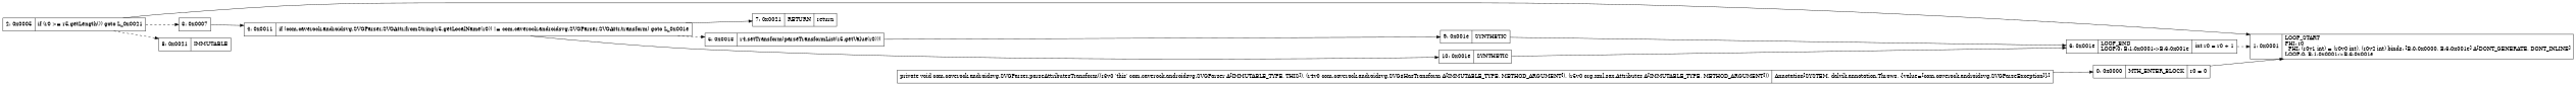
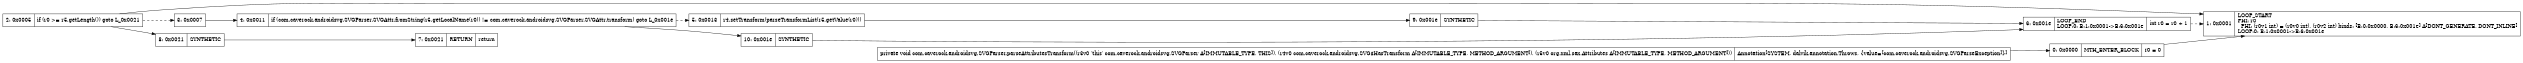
  digraph {
    rankdir=LR
    node [shape=record]
    n1 [label="{0\:\ 0x0000|MTH_ENTER_BLOCK\l|r0 = 0\l}"]
    n2 [label="{1\:\ 0x0001|LOOP_START\lPHI: r0 \l  PHI: (r0v1 int) = (r0v0 int), (r0v2 int) binds: [B:0:0x0000, B:6:0x001e] A[DONT_GENERATE, DONT_INLINE]\lLOOP:0: B:1:0x0001\-\>B:6:0x001e\l}"]
    n3 [label="{2\:\ 0x0005|if (r0 \>= r5.getLength()) goto L_0x0021\l}"]
    n4 [label="{3\:\ 0x0007}"]
-   n5 [label="{8\:\ 0x0021|IMMUTABLE\l}"]
+   n5 [label="{8\:\ 0x0021|SYNTHETIC\l}"]
    n6 [label="{4\:\ 0x0011|if (com.caverock.androidsvg.SVGParser.SVGAttr.fromString(r5.getLocalName(r0)) != com.caverock.androidsvg.SVGParser.SVGAttr.transform) goto L_0x001e\l}"]
    n7 [label="{7\:\ 0x0021|RETURN\l|return\l}"]
    n8 [label="{5\:\ 0x0013|r4.setTransform(parseTransformList(r5.getValue(r0)))\l}"]
    n9 [label="{10\:\ 0x001e|SYNTHETIC\l}"]
    n10 [label="{9\:\ 0x001e|SYNTHETIC\l}"]
    n11 [label="{6\:\ 0x001e|LOOP_END\lLOOP:0: B:1:0x0001\-\>B:6:0x001e\l|int r0 = r0 + 1\l}"]
    n12 [label="{private void com.caverock.androidsvg.SVGParser.parseAttributesTransform((r3v0 'this' com.caverock.androidsvg.SVGParser A[IMMUTABLE_TYPE, THIS]), (r4v0 com.caverock.androidsvg.SVG$HasTransform A[IMMUTABLE_TYPE, METHOD_ARGUMENT]), (r5v0 org.xml.sax.Attributes A[IMMUTABLE_TYPE, METHOD_ARGUMENT]))  | Annotation[SYSTEM, dalvik.annotation.Throws, \{value=[com.caverock.androidsvg.SVGParseException]\}]\l}"]
    n1 -> n2
    n3 -> n2
    n3 -> n4 [style=dashed]
-   n3 -> n5 [style=dashed]
+   n3 -> n5
    n4 -> n6
-   n6 -> n7
+   n5 -> n7
    n6 -> n8 [style=dashed]
    n6 -> n9
    n8 -> n10
    n9 -> n11
    n10 -> n11
    n11 -> n2 [style=dashed]
    n12 -> n1
  }
